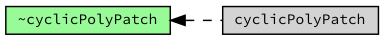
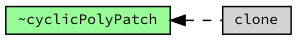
  digraph {
    rankdir=LR
    fontname="Source Code Pro"
    node [color=black fontname="Source Code Pro" fontsize=10 shape=record style=filled]
    n1 [fillcolor=palegreen fontcolor=black height=0.2 label="~cyclicPolyPatch" width=0.4]
-   n2 [height=0.2 label=cyclicPolyPatch width=0.4 fillcolor=lightgrey]
+   n2 [height=0.2 label=clone width=0.4 fillcolor=lightgrey]
    n1 -> n2 [color=black dir=back fontname="Source Code Pro" fontsize=10 labelfontname=FreeSans labelfontsize=10 style=dashed]
  }
